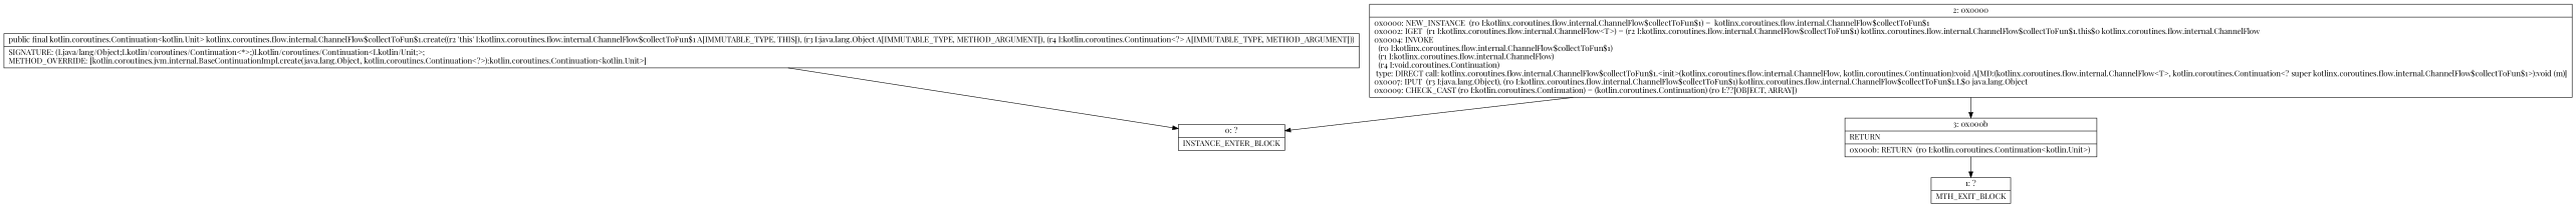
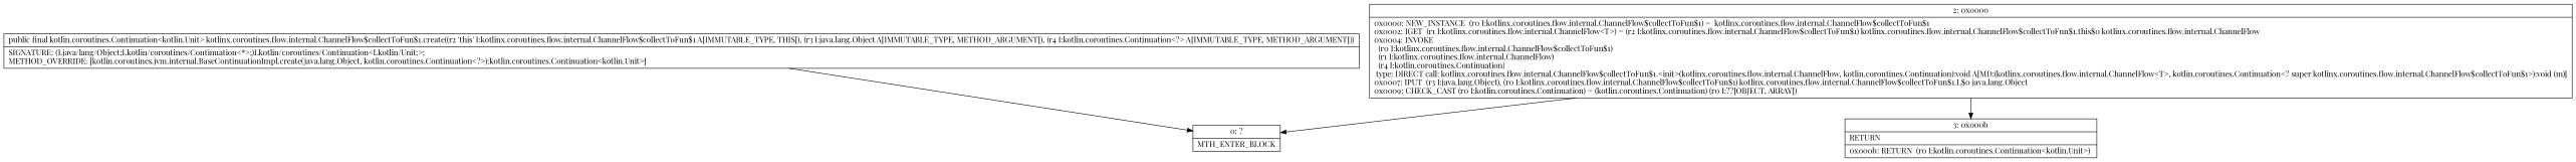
  digraph {
    fontname="Playfair Display"
    node [fontname="Playfair Display" shape=record]
    edge [fontname="Playfair Display"]
-   n1 [label="{0\:\ ?|INSTANCE_ENTER_BLOCK\l}"]
-   n2 [label="{2\:\ 0x0000|0x0000: NEW_INSTANCE  (r0 I:kotlinx.coroutines.flow.internal.ChannelFlow$collectToFun$1) =  kotlinx.coroutines.flow.internal.ChannelFlow$collectToFun$1 \l0x0002: IGET  (r1 I:kotlinx.coroutines.flow.internal.ChannelFlow\<T\>) = (r2 I:kotlinx.coroutines.flow.internal.ChannelFlow$collectToFun$1) kotlinx.coroutines.flow.internal.ChannelFlow$collectToFun$1.this$0 kotlinx.coroutines.flow.internal.ChannelFlow \l0x0004: INVOKE  \l  (r0 I:kotlinx.coroutines.flow.internal.ChannelFlow$collectToFun$1)\l  (r1 I:kotlinx.coroutines.flow.internal.ChannelFlow)\l  (r4 I:void.coroutines.Continuation)\l type: DIRECT call: kotlinx.coroutines.flow.internal.ChannelFlow$collectToFun$1.\<init\>(kotlinx.coroutines.flow.internal.ChannelFlow, kotlin.coroutines.Continuation):void A[MD:(kotlinx.coroutines.flow.internal.ChannelFlow\<T\>, kotlin.coroutines.Continuation\<? super kotlinx.coroutines.flow.internal.ChannelFlow$collectToFun$1\>):void (m)]\l0x0007: IPUT  (r3 I:java.lang.Object), (r0 I:kotlinx.coroutines.flow.internal.ChannelFlow$collectToFun$1) kotlinx.coroutines.flow.internal.ChannelFlow$collectToFun$1.L$0 java.lang.Object \l0x0009: CHECK_CAST (r0 I:kotlin.coroutines.Continuation) = (kotlin.coroutines.Continuation) (r0 I:??[OBJECT, ARRAY]) \l}"]
+   n1 [label="{0\:\ ?|MTH_ENTER_BLOCK\l}"]
+   n2 [label="{2\:\ 0x0000|0x0000: NEW_INSTANCE  (r0 I:kotlinx.coroutines.flow.internal.ChannelFlow$collectToFun$1) =  kotlinx.coroutines.flow.internal.ChannelFlow$collectToFun$1 \l0x0002: IGET  (r1 I:kotlinx.coroutines.flow.internal.ChannelFlow\<T\>) = (r2 I:kotlinx.coroutines.flow.internal.ChannelFlow$collectToFun$1) kotlinx.coroutines.flow.internal.ChannelFlow$collectToFun$1.this$0 kotlinx.coroutines.flow.internal.ChannelFlow \l0x0004: INVOKE  \l  (r0 I:kotlinx.coroutines.flow.internal.ChannelFlow$collectToFun$1)\l  (r1 I:kotlinx.coroutines.flow.internal.ChannelFlow)\l  (r4 I:kotlin.coroutines.Continuation)\l type: DIRECT call: kotlinx.coroutines.flow.internal.ChannelFlow$collectToFun$1.\<init\>(kotlinx.coroutines.flow.internal.ChannelFlow, kotlin.coroutines.Continuation):void A[MD:(kotlinx.coroutines.flow.internal.ChannelFlow\<T\>, kotlin.coroutines.Continuation\<? super kotlinx.coroutines.flow.internal.ChannelFlow$collectToFun$1\>):void (m)]\l0x0007: IPUT  (r3 I:java.lang.Object), (r0 I:kotlinx.coroutines.flow.internal.ChannelFlow$collectToFun$1) kotlinx.coroutines.flow.internal.ChannelFlow$collectToFun$1.L$0 java.lang.Object \l0x0009: CHECK_CAST (r0 I:kotlin.coroutines.Continuation) = (kotlin.coroutines.Continuation) (r0 I:??[OBJECT, ARRAY]) \l}"]
    n3 [label="{3\:\ 0x000b|RETURN\l|0x000b: RETURN  (r0 I:kotlin.coroutines.Continuation\<kotlin.Unit\>) \l}"]
-   n4 [label="{1\:\ ?|MTH_EXIT_BLOCK\l}"]
    n5 [label="{public final kotlin.coroutines.Continuation\<kotlin.Unit\> kotlinx.coroutines.flow.internal.ChannelFlow$collectToFun$1.create((r2 'this' I:kotlinx.coroutines.flow.internal.ChannelFlow$collectToFun$1 A[IMMUTABLE_TYPE, THIS]), (r3 I:java.lang.Object A[IMMUTABLE_TYPE, METHOD_ARGUMENT]), (r4 I:kotlin.coroutines.Continuation\<?\> A[IMMUTABLE_TYPE, METHOD_ARGUMENT]))  | SIGNATURE: (Ljava\/lang\/Object;Lkotlin\/coroutines\/Continuation\<*\>;)Lkotlin\/coroutines\/Continuation\<Lkotlin\/Unit;\>;\lMETHOD_OVERRIDE: [kotlin.coroutines.jvm.internal.BaseContinuationImpl.create(java.lang.Object, kotlin.coroutines.Continuation\<?\>):kotlin.coroutines.Continuation\<kotlin.Unit\>]\l}"]
    n2 -> n1
    n2 -> n3
-   n3 -> n4
    n5 -> n1
  }
